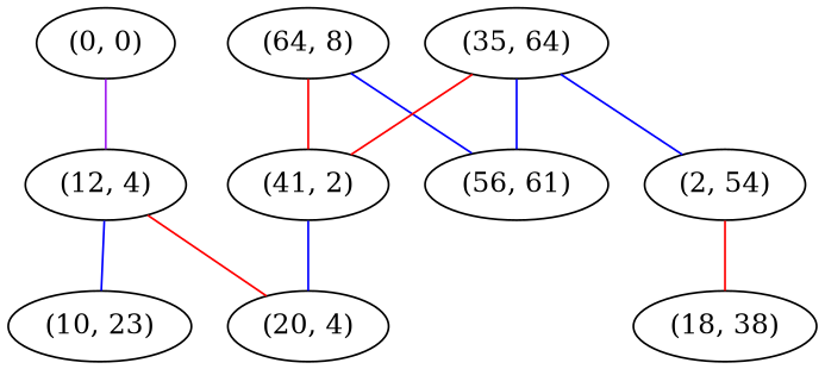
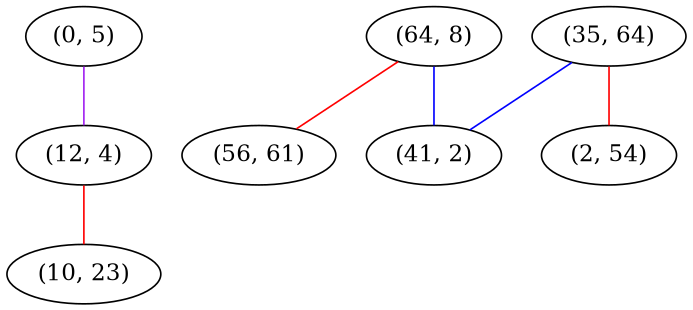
  graph {
    edge [color=red weight=1]
-   "(0, 0)"
+   "(0, 0)" [label="(0, 5)"]
    "(12, 4)"
-   "(20, 4)"
    "(10, 23)"
    n5 [label="(64, 8)"]
    n6 [label="(56, 61)"]
    "(41, 2)"
    "(35, 64)"
    "(2, 54)"
-   "(18, 38)"
    "(0, 0)" -- "(12, 4)" [color=purple weight=4]
-   "(12, 4)" -- "(20, 4)"
-   "(12, 4)" -- "(10, 23)" [color=blue]
-   n5 -- n6 [color=blue]
-   n5 -- "(41, 2)" [weight=3]
-   "(41, 2)" -- "(20, 4)" [color=blue weight=3]
-   "(35, 64)" -- n6 [color=blue weight=3]
-   "(35, 64)" -- "(41, 2)"
-   "(35, 64)" -- "(2, 54)" [color=blue weight=3]
-   "(2, 54)" -- "(18, 38)"
+   "(12, 4)" -- "(10, 23)"
+   n5 -- n6
+   n5 -- "(41, 2)" [color=blue weight=3]
+   "(35, 64)" -- "(41, 2)" [color=blue]
+   "(35, 64)" -- "(2, 54)" [weight=3]
  }
